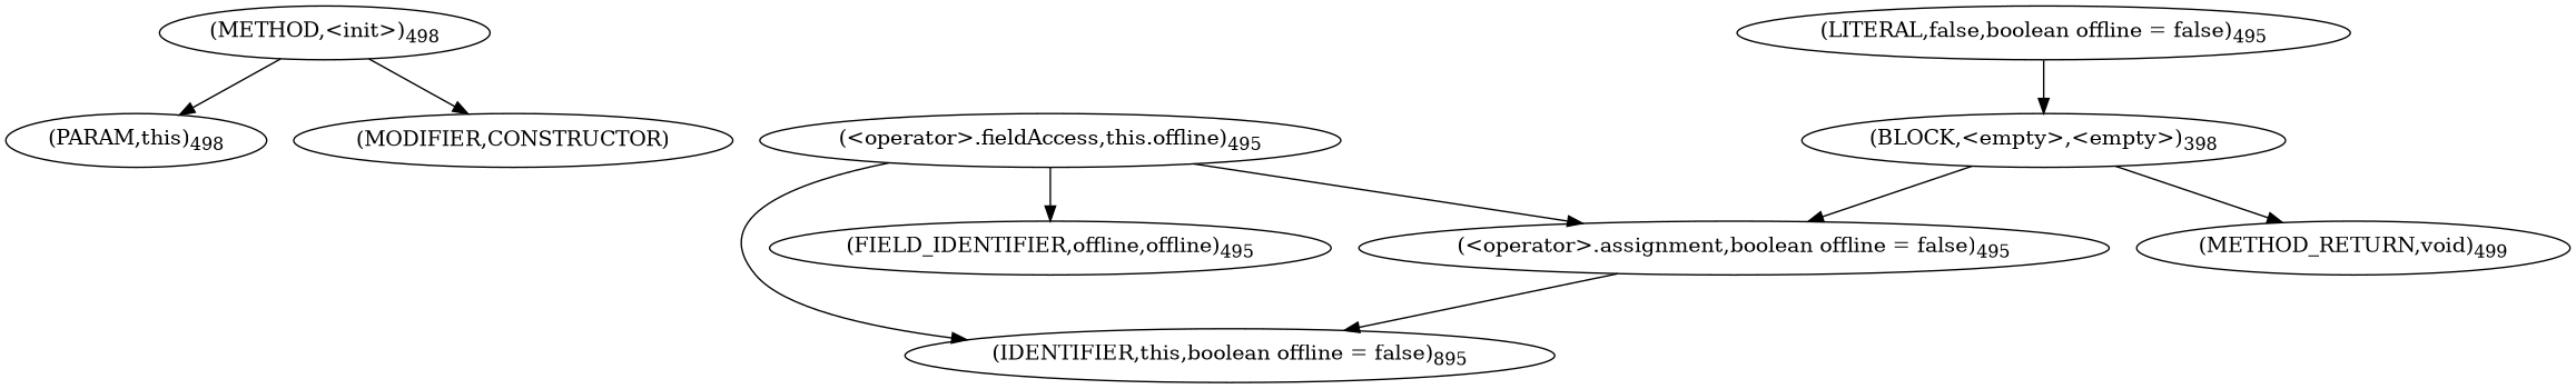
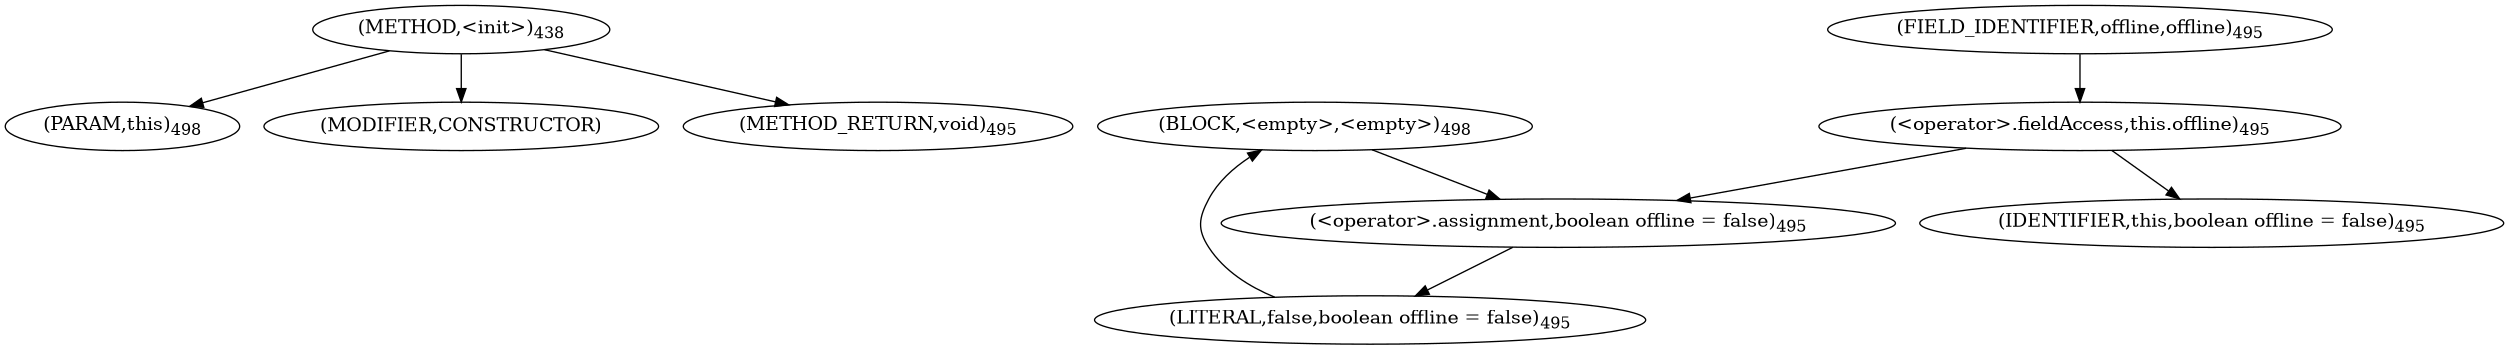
  digraph {
-   n1 [label=<(METHOD,&lt;init&gt;)<SUB>498</SUB>>]
+   n1 [label=<(METHOD,&lt;init&gt;)<SUB>438</SUB>>]
    n2 [label=<(PARAM,this)<SUB>498</SUB>>]
    n3 [label=<(MODIFIER,CONSTRUCTOR)>]
-   n4 [label=<(METHOD_RETURN,void)<SUB>499</SUB>>]
-   n5 [label=<(BLOCK,&lt;empty&gt;,&lt;empty&gt;)<SUB>398</SUB>>]
+   n4 [label=<(METHOD_RETURN,void)<SUB>495</SUB>>]
+   n5 [label=<(BLOCK,&lt;empty&gt;,&lt;empty&gt;)<SUB>498</SUB>>]
    n6 [label=<(&lt;operator&gt;.assignment,boolean offline = false)<SUB>495</SUB>>]
    n7 [label=<(LITERAL,false,boolean offline = false)<SUB>495</SUB>>]
    n8 [label=<(&lt;operator&gt;.fieldAccess,this.offline)<SUB>495</SUB>>]
-   n9 [label=<(IDENTIFIER,this,boolean offline = false)<SUB>895</SUB>>]
+   n9 [label=<(IDENTIFIER,this,boolean offline = false)<SUB>495</SUB>>]
    n10 [label=<(FIELD_IDENTIFIER,offline,offline)<SUB>495</SUB>>]
    n1 -> n2
    n1 -> n3
-   n5 -> n4
+   n1 -> n4
    n5 -> n6
-   n6 -> n9
+   n6 -> n7
    n7 -> n5
    n8 -> n6
    n8 -> n9
-   n8 -> n10
+   n10 -> n8
  }
